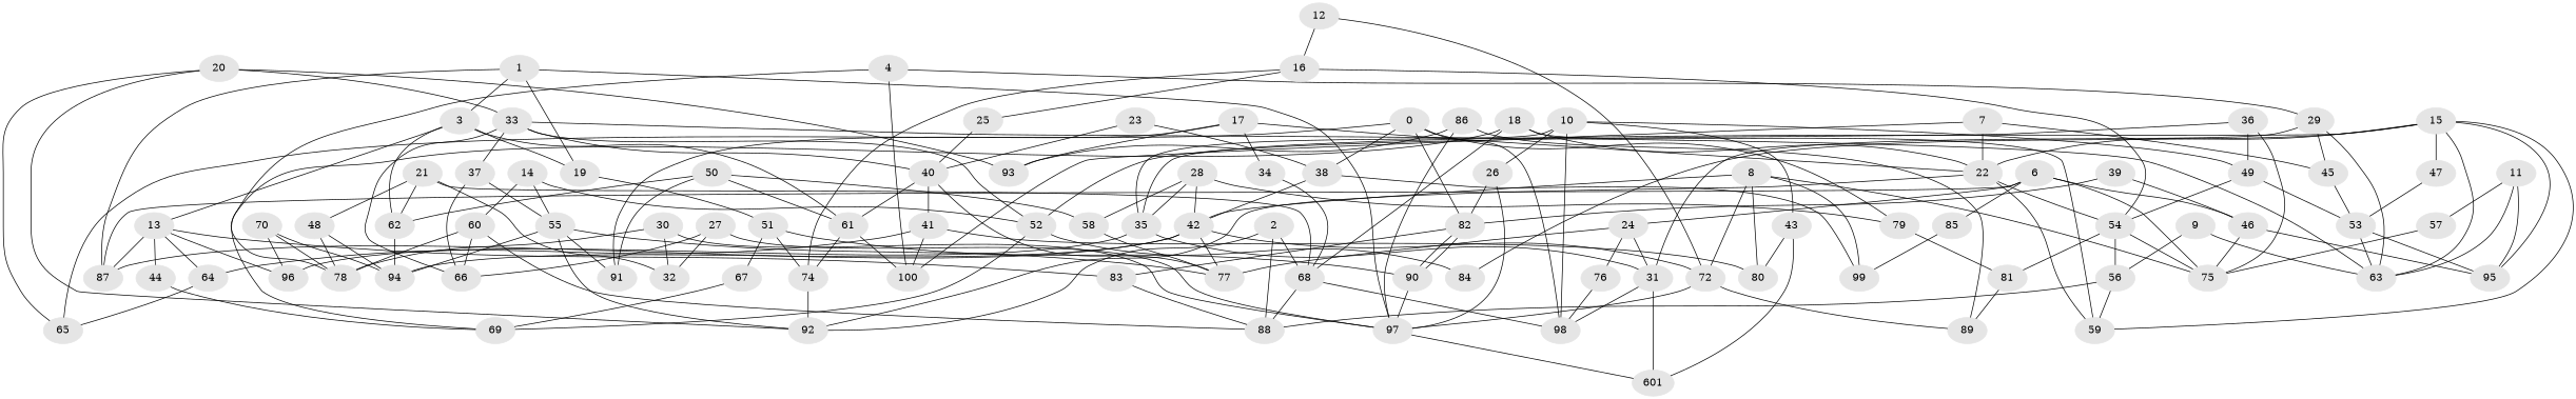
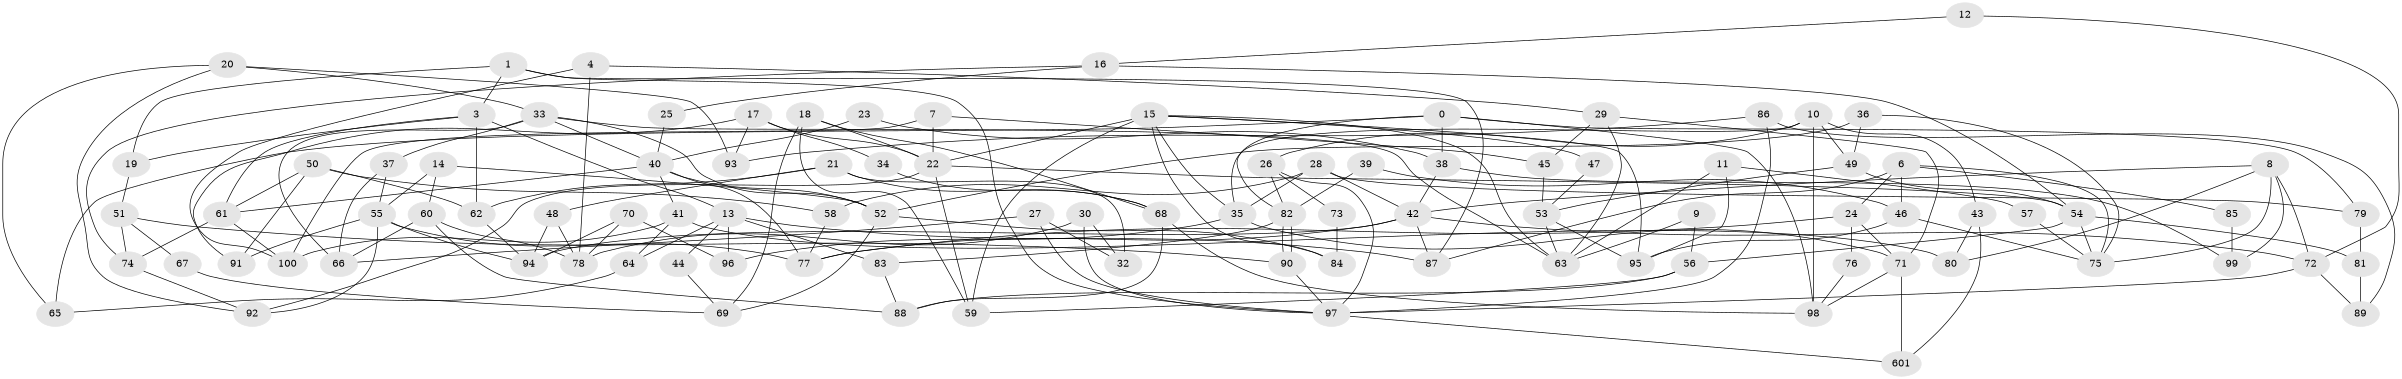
  graph {
    node [color=gray90 style=filled]
    1
    3
    19
    87
    97
    13
    61
    62
    51
    n10 [label=601]
-   2
    68
    88
    92
    98
    44
    64
    83
    96
    100
    74
    94
    4
    29
    78
    45
    63
-   71 [label=31]
+   71
    n29 [label=0]
    38
    65
    79
    82
    42
    99
    81
    90
    6
    24
    46
    75
    85
    76
    77
    95
    7
    22
    59
    54
    53
    8
    72
    80
    36
    49
    52
    89
    9
    56
    10
    26
    35
    43
+   73
    11
    57
    12
    16
    25
    69
    14
    55
    60
    84
    91
    66
    15
    47
    40
    17
    34
    93
    18
    67
    20
    33
    37
    21
    32
    48
    23
    41
    27
    28
    58
    30
    39
    50
    70
    86
    1 -- 3
    1 -- 19
    1 -- 87
    1 -- 97
    3 -- 19
    3 -- 13
    3 -- 61
    3 -- 62
    19 -- 51
    97 -- n10
    13 -- 87
    13 -- 44
    13 -- 64
    13 -- 83
    13 -- 96
    61 -- 100
    61 -- 74
    62 -- 94
    51 -- 74
    51 -- 90
    51 -- 67
-   2 -- 68
-   2 -- 88
-   2 -- 92
    68 -- 88
    68 -- 98
    44 -- 69
    64 -- 65
    83 -- 88
    74 -- 92
    4 -- 100
    4 -- 29
    4 -- 78
    29 -- 45
    29 -- 63
    29 -- 71
    45 -- 53
    71 -- n10
    71 -- 98
    n29 -- 98
    n29 -- 38
    n29 -- 65
    n29 -- 79
    n29 -- 82
    38 -- 42
    38 -- 99
    79 -- 81
    82 -- 83
    82 -- 90
    82 -- 90
    42 -- 87
    42 -- 94
    42 -- 77
    42 -- 72
    81 -- 89
    90 -- 97
    6 -- 87
    6 -- 24
    6 -- 46
    6 -- 75
    6 -- 85
    24 -- 71
    24 -- 76
    24 -- 77
    46 -- 75
    46 -- 95
    85 -- 99
    76 -- 98
    7 -- 100
    7 -- 45
    7 -- 22
    22 -- 92
    22 -- 59
    22 -- 54
    54 -- 81
    54 -- 75
    54 -- 56
    53 -- 63
    53 -- 95
    8 -- 42
    8 -- 99
    8 -- 75
    8 -- 72
    8 -- 80
    72 -- 97
    72 -- 89
    36 -- 75
    36 -- 49
    36 -- 52
    49 -- 54
    49 -- 53
    52 -- 69
    52 -- 84
    9 -- 63
    9 -- 56
    56 -- 88
    56 -- 59
    10 -- 98
    10 -- 49
    10 -- 26
    10 -- 35
    10 -- 43
    26 -- 97
    26 -- 82
+   26 -- 73
    35 -- 96
    35 -- 71
    43 -- n10
    43 -- 80
+   73 -- 84
    11 -- 63
    11 -- 95
    11 -- 57
    57 -- 75
    12 -- 72
    12 -- 16
    16 -- 74
    16 -- 54
    16 -- 25
    25 -- 40
    14 -- 52
    14 -- 55
    14 -- 60
    55 -- 92
    55 -- 94
    55 -- 77
    55 -- 91
    60 -- 88
    60 -- 78
    60 -- 66
    15 -- 63
    15 -- 95
    15 -- 22
    15 -- 59
    15 -- 35
    15 -- 84
    15 -- 47
    47 -- 53
    40 -- 61
    40 -- 77
+   40 -- 52
    40 -- 41
    17 -- 22
    17 -- 91
    17 -- 34
    17 -- 93
    34 -- 68
    18 -- 68
    18 -- 22
    18 -- 59
    18 -- 69
    67 -- 69
    20 -- 92
    20 -- 65
    20 -- 93
    20 -- 33
    33 -- 63
    33 -- 52
    33 -- 66
    33 -- 40
    33 -- 37
    37 -- 55
    37 -- 66
    21 -- 62
    21 -- 68
    21 -- 32
    21 -- 48
    48 -- 94
    48 -- 78
    23 -- 38
    23 -- 40
    41 -- 64
    41 -- 100
    41 -- 80
    27 -- 97
    27 -- 66
    27 -- 32
    28 -- 79
    28 -- 42
    28 -- 35
    28 -- 58
    58 -- 77
    30 -- 97
    30 -- 78
    30 -- 32
    39 -- 82
    39 -- 46
    50 -- 61
    50 -- 62
    50 -- 91
    50 -- 58
    70 -- 96
    70 -- 94
    70 -- 78
    86 -- 97
    86 -- 89
    86 -- 93
  }
